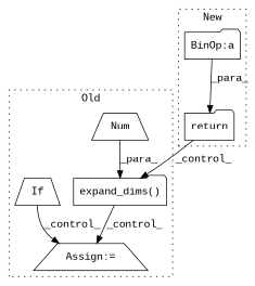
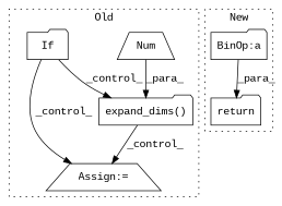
  digraph {
    fontname="Liberation Mono"
    node [fontname="Liberation Mono" l=3 shape=folder]
    edge [fontname="Liberation Mono"]
    n1 [a=75 l="14,1" label="expand_dims()" s="7065,7086"]
    n2 [a=68 label="Assign:=" s=7062 shape=trapezium]
    n3 [a=76 l=1 label=Num s=7085 shape=trapezium]
-   n4 [a=96 label=If s=6835 shape=trapezium]
+   n4 [a=96 label=If s=6835]
    n5 [a=93 l=7 label=return s=5699]
    n6 [a=82 label="BinOp:a" s=5613]
    subgraph cluster_1 {
      label=Old
      style=dotted
      n1
      n2
      n3
      n4
    }
    subgraph cluster_2 {
      label=New
      style=dotted
      n5
      n6
    }
    n1 -> n2 [label=_control_]
    n3 -> n1 [label=_para_]
-   n5 -> n1 [label=_control_]
+   n4 -> n1 [label=_control_]
    n4 -> n2 [label=_control_]
    n6 -> n5 [label=_para_]
  }
